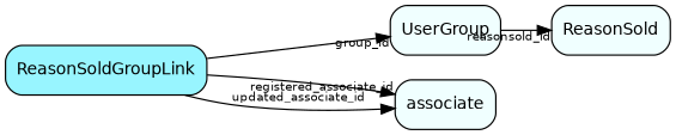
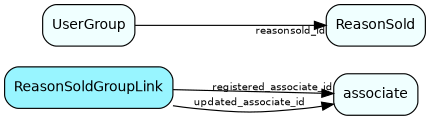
  digraph {
    rankdir=LR
    node [fillcolor=azure1 fontname=Helvetica fontsize=12 shape=box style="rounded, filled"]
    edge [fontname=Helvetica fontsize=9]
    ReasonSoldGroupLink [fillcolor=cadetblue1]
    UserGroup
    associate
    ReasonSold
-   ReasonSoldGroupLink -> UserGroup [headlabel=group_id]
    ReasonSoldGroupLink -> associate [headlabel=registered_associate_id]
    ReasonSoldGroupLink -> associate [label=updated_associate_id]
    UserGroup -> ReasonSold [headlabel=reasonsold_id]
  }
